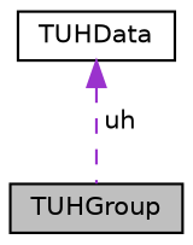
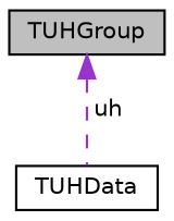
  digraph {
    node [color=black fontname=Helvetica fontsize=10 shape=record style=filled]
    n1 [fillcolor=grey75 fontcolor=black height=0.2 label=TUHGroup width=0.4]
    n2 [fillcolor=white height=0.2 label=TUHData width=0.4]
-   n2 -> n1 [color=darkorchid3 dir=back fontname=Helvetica fontsize=10 label=" uh" labelfontname=Helvetica labelfontsize=10 style=dashed]
+   n1 -> n2 [color=darkorchid3 dir=back fontname=Helvetica fontsize=10 label=" uh" labelfontname=Helvetica labelfontsize=10 style=dashed]
  }
